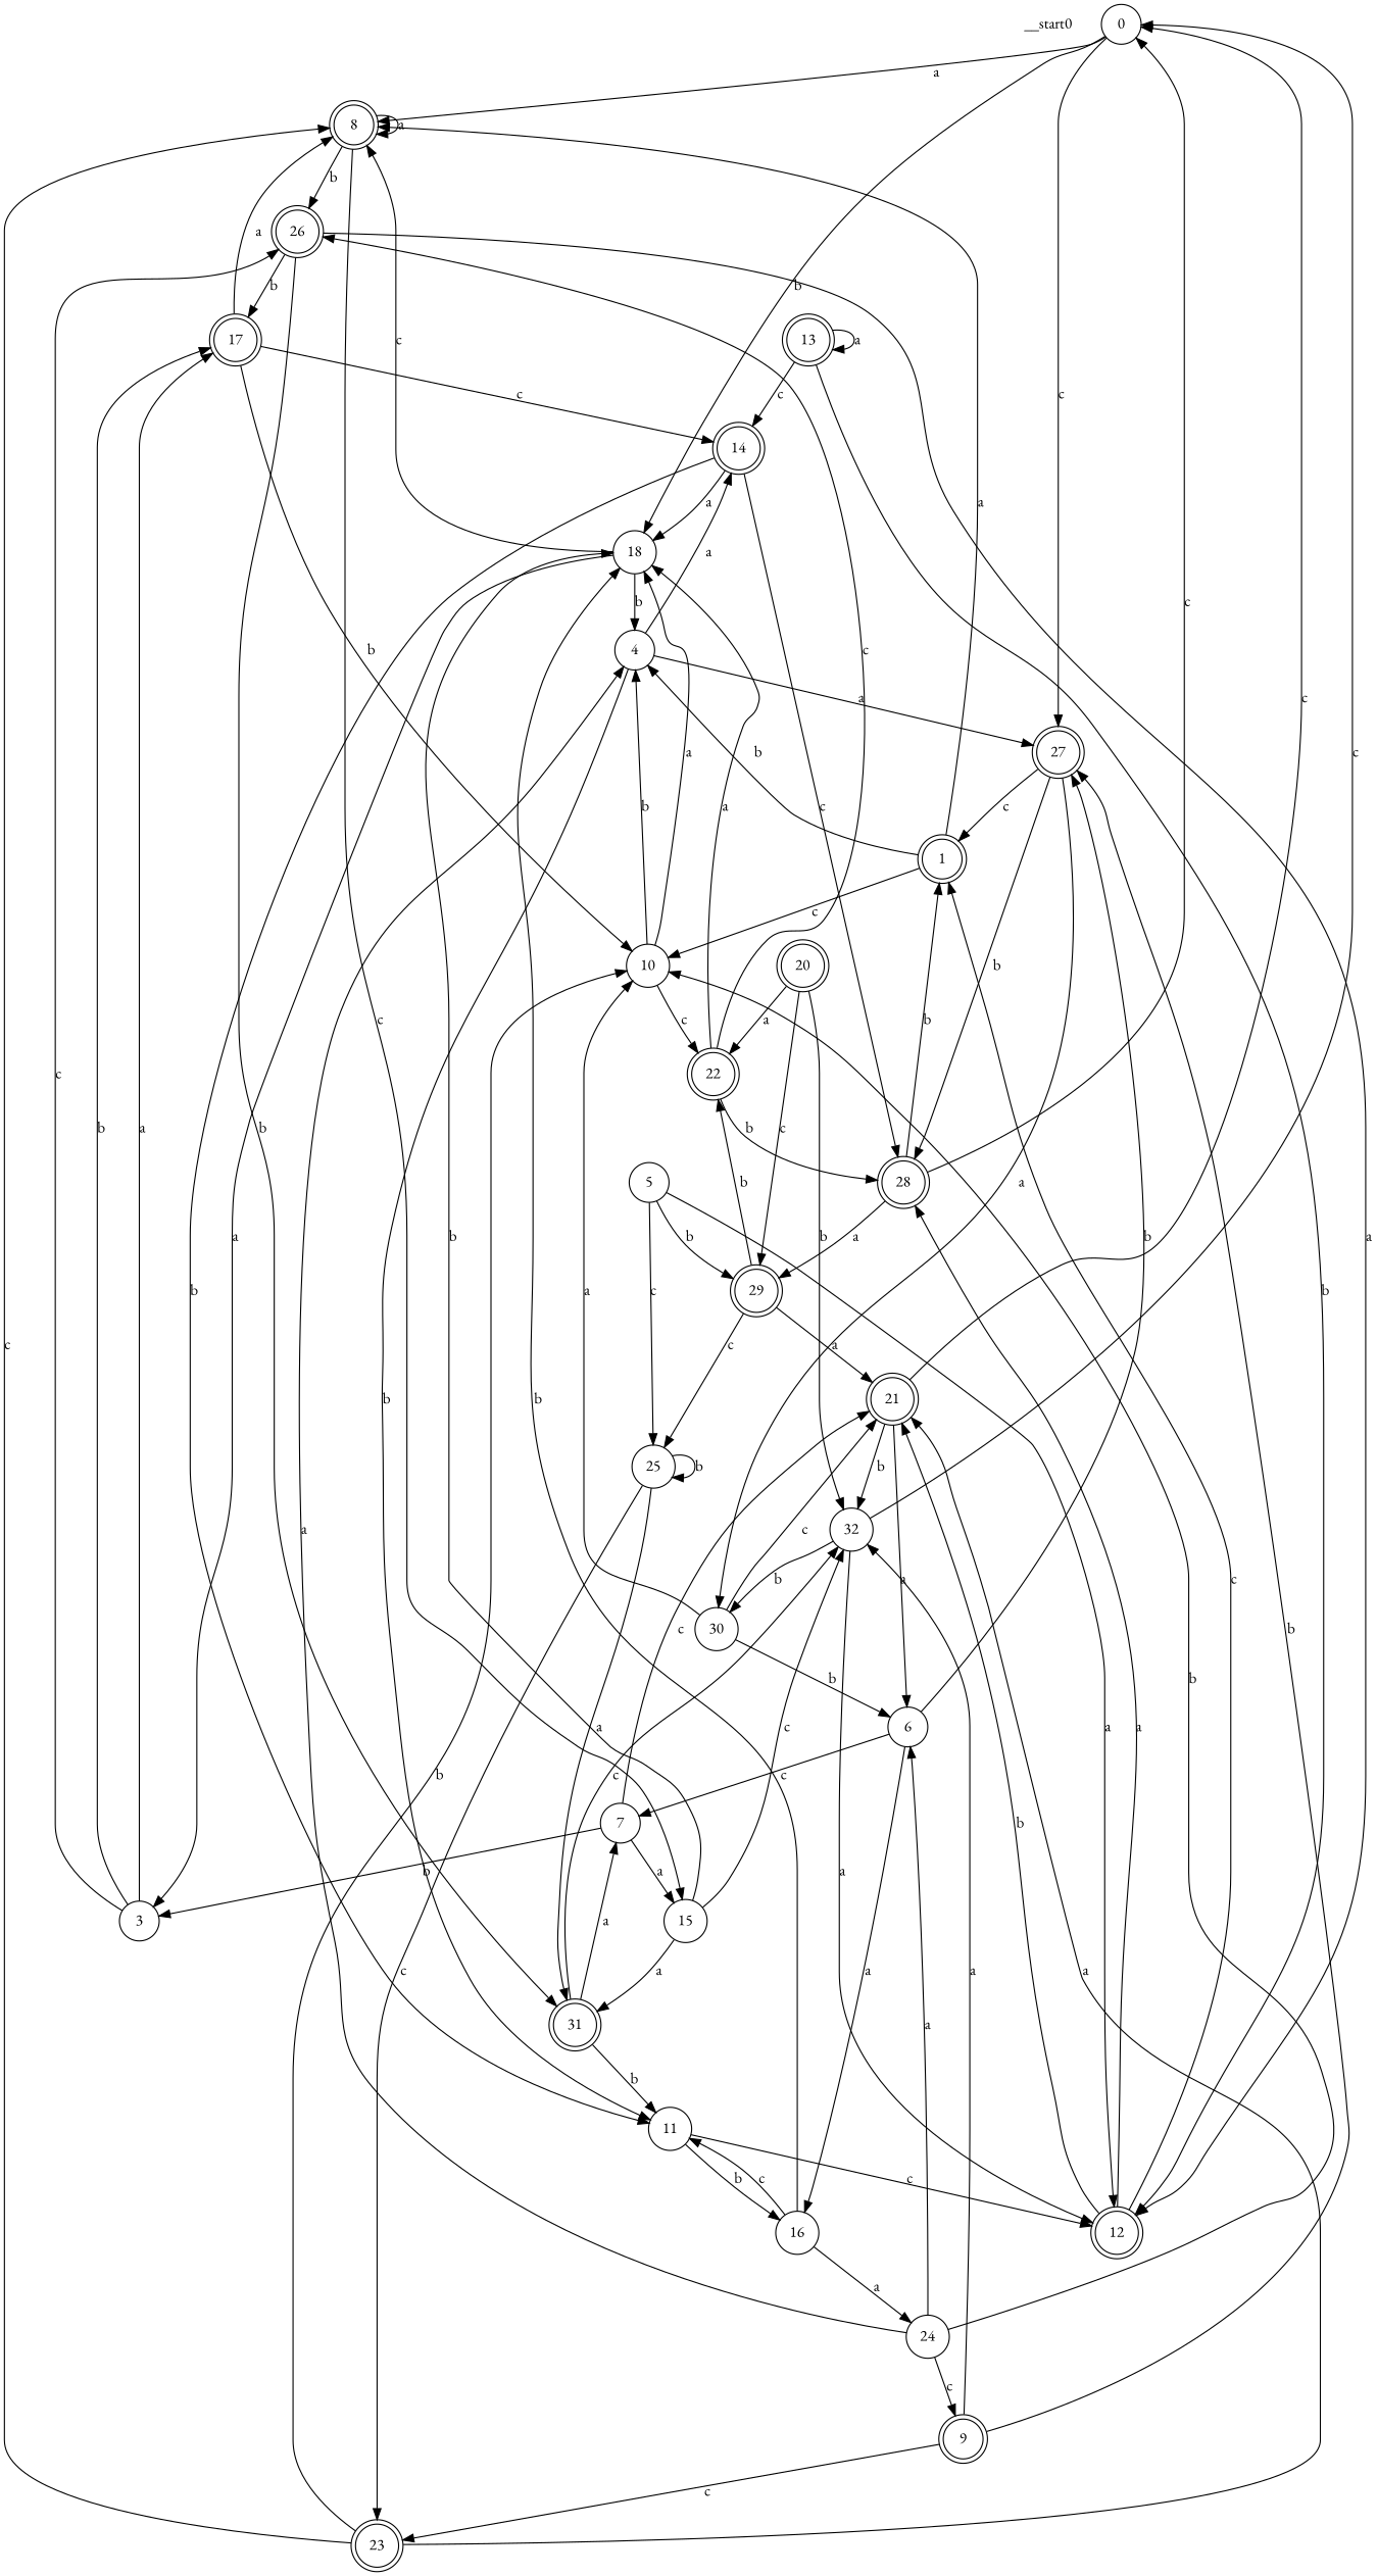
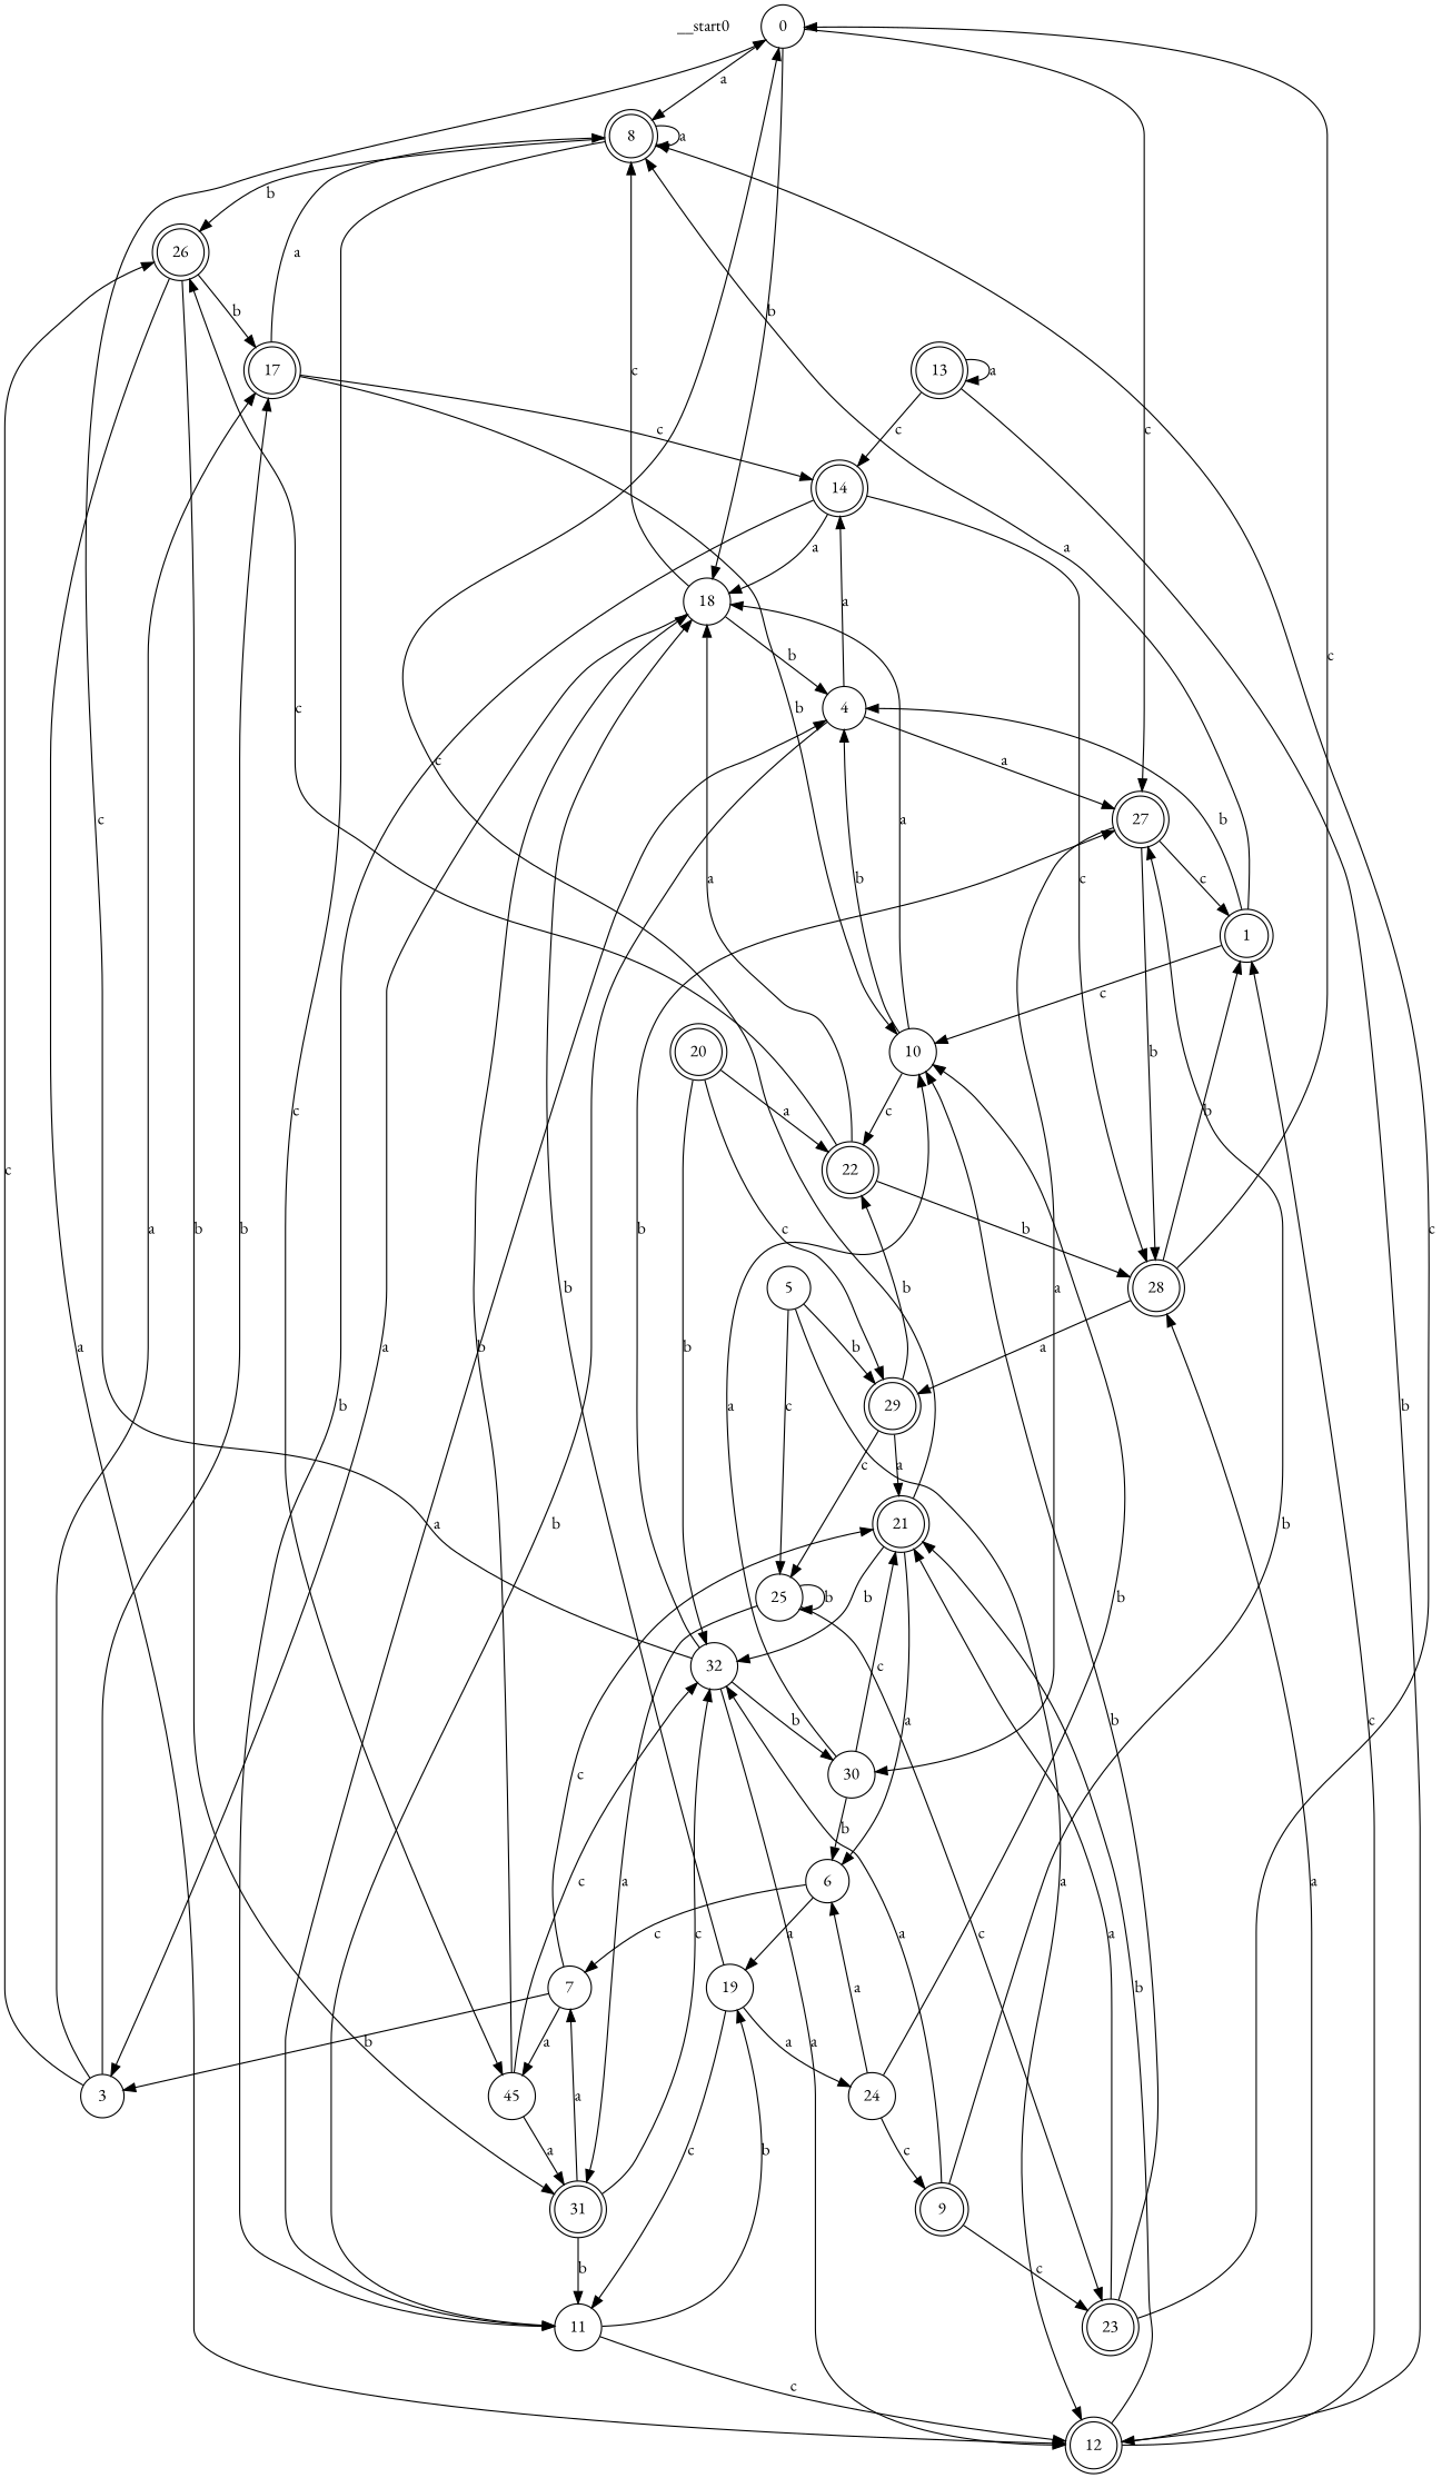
  digraph {
    fontname="EB Garamond"
    rankdir=TB
    node [fontname="EB Garamond" shape=doublecircle color=black fillcolor=white style="rounded,filled"]
    edge [fontname="EB Garamond"]
    __start0 [shape=none color="" fillcolor="" style=""]
    n2 [label=0 shape=circle style=filled]
    n3 [label=8]
    n4 [label=18 shape=circle style=filled]
    n5 [label=27]
    n6 [label=26]
-   n7 [label=15 shape=circle style=filled]
+   n7 [label=45 shape=circle style=filled]
    n8 [label=4 shape=circle style=filled]
    n9 [label=3 shape=circle style=filled]
    n10 [label=1]
    n11 [label=28]
    n12 [label=30 shape=circle style=filled]
    n13 [label=10 shape=circle style=filled]
    n14 [label=11 shape=circle style=filled]
    n15 [label=14]
    n16 [label=22]
    n17 [label=29]
    n18 [label=25 shape=circle style=filled]
    n19 [label=21]
    n20 [label=17]
    n21 [label=12]
    n22 [label=31]
-   n23 [label=16 shape=circle style=filled]
+   n23 [label=19 shape=circle style=filled]
    n24 [label=5 shape=circle style=filled]
    n25 [label=23]
    n26 [label=6 shape=circle style=filled]
    n27 [label=7 shape=circle style=filled]
    n28 [label=24 shape=circle style=filled]
    n29 [label=32 shape=circle style=filled]
    n30 [label=9]
    n31 [label=13]
    n32 [label=20]
    n2 -> n3 [label=a]
    n2 -> n4 [label=b]
    n2 -> n5 [label=c]
    n3 -> n3 [label=a]
    n3 -> n6 [label=b]
    n3 -> n7 [label=c]
    n4 -> n3 [label=c]
    n4 -> n8 [label=b]
    n4 -> n9 [label=a]
    n5 -> n10 [label=c]
    n5 -> n11 [label=b]
    n5 -> n12 [label=a]
    n6 -> n20 [label=b]
    n6 -> n21 [label=a]
    n6 -> n22 [label=b]
    n7 -> n4 [label=b]
    n7 -> n22 [label=a]
    n7 -> n29 [label=c]
    n8 -> n5 [label=a]
    n8 -> n14 [label=b]
    n8 -> n15 [label=a]
    n9 -> n6 [label=c]
    n9 -> n20 [label=a]
    n9 -> n20 [label=b]
    n10 -> n3 [label=a]
    n10 -> n8 [label=b]
    n10 -> n13 [label=c]
    n11 -> n2 [label=c]
    n11 -> n10 [label=b]
    n11 -> n17 [label=a]
    n12 -> n13 [label=a]
    n12 -> n19 [label=c]
    n12 -> n26 [label=b]
    n13 -> n4 [label=a]
    n13 -> n8 [label=b]
    n13 -> n16 [label=c]
-   n28 -> n8 [label=a]
+   n14 -> n8 [label=a]
    n14 -> n21 [label=c]
    n14 -> n23 [label=b]
    n15 -> n4 [label=a]
    n15 -> n11 [label=c]
    n15 -> n14 [label=b]
    n16 -> n4 [label=a]
    n16 -> n6 [label=c]
    n16 -> n11 [label=b]
    n17 -> n16 [label=b]
    n17 -> n18 [label=c]
    n17 -> n19 [label=a]
    n18 -> n18 [label=b]
    n18 -> n22 [label=a]
    n18 -> n25 [label=c]
    n19 -> n2 [label=c]
    n19 -> n26 [label=a]
    n19 -> n29 [label=b]
    n20 -> n3 [label=a]
    n20 -> n13 [label=b]
    n20 -> n15 [label=c]
    n21 -> n10 [label=c]
    n21 -> n11 [label=a]
    n21 -> n19 [label=b]
    n22 -> n14 [label=b]
    n22 -> n27 [label=a]
    n22 -> n29 [label=c]
    n23 -> n4 [label=b]
    n23 -> n14 [label=c]
    n23 -> n28 [label=a]
    n24 -> n17 [label=b]
    n24 -> n18 [label=c]
    n24 -> n21 [label=a]
    n25 -> n3 [label=c]
    n25 -> n13 [label=b]
    n25 -> n19 [label=a]
-   n26 -> n5 [label=b]
+   n29 -> n5 [label=b]
    n26 -> n23 [label=a]
    n26 -> n27 [label=c]
    n27 -> n7 [label=a]
    n27 -> n9 [label=b]
    n27 -> n19 [label=c]
    n28 -> n13 [label=b]
    n28 -> n26 [label=a]
    n28 -> n30 [label=c]
    n29 -> n2 [label=c]
    n29 -> n12 [label=b]
    n29 -> n21 [label=a]
    n30 -> n5 [label=b]
    n30 -> n25 [label=c]
    n30 -> n29 [label=a]
    n31 -> n15 [label=c]
    n31 -> n21 [label=b]
    n31 -> n31 [label=a]
    n32 -> n16 [label=a]
    n32 -> n17 [label=c]
    n32 -> n29 [label=b]
  }
